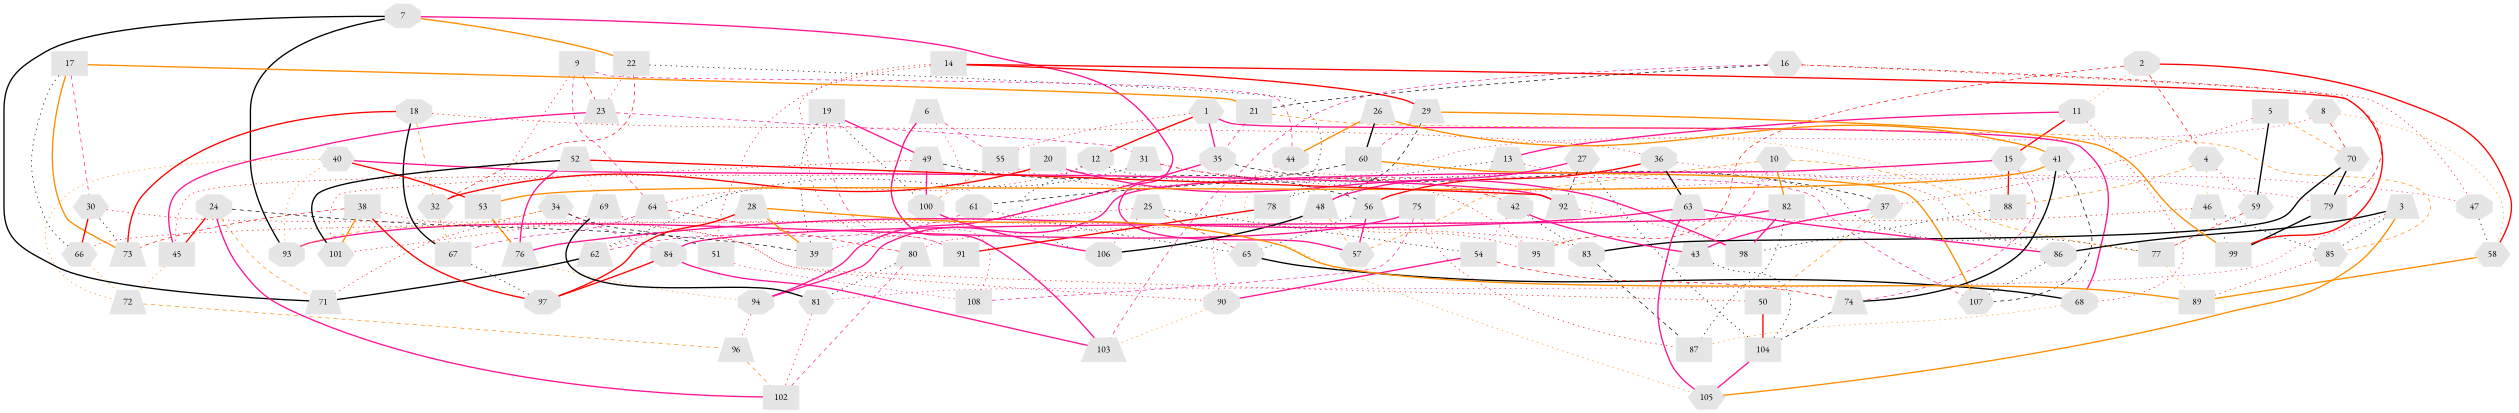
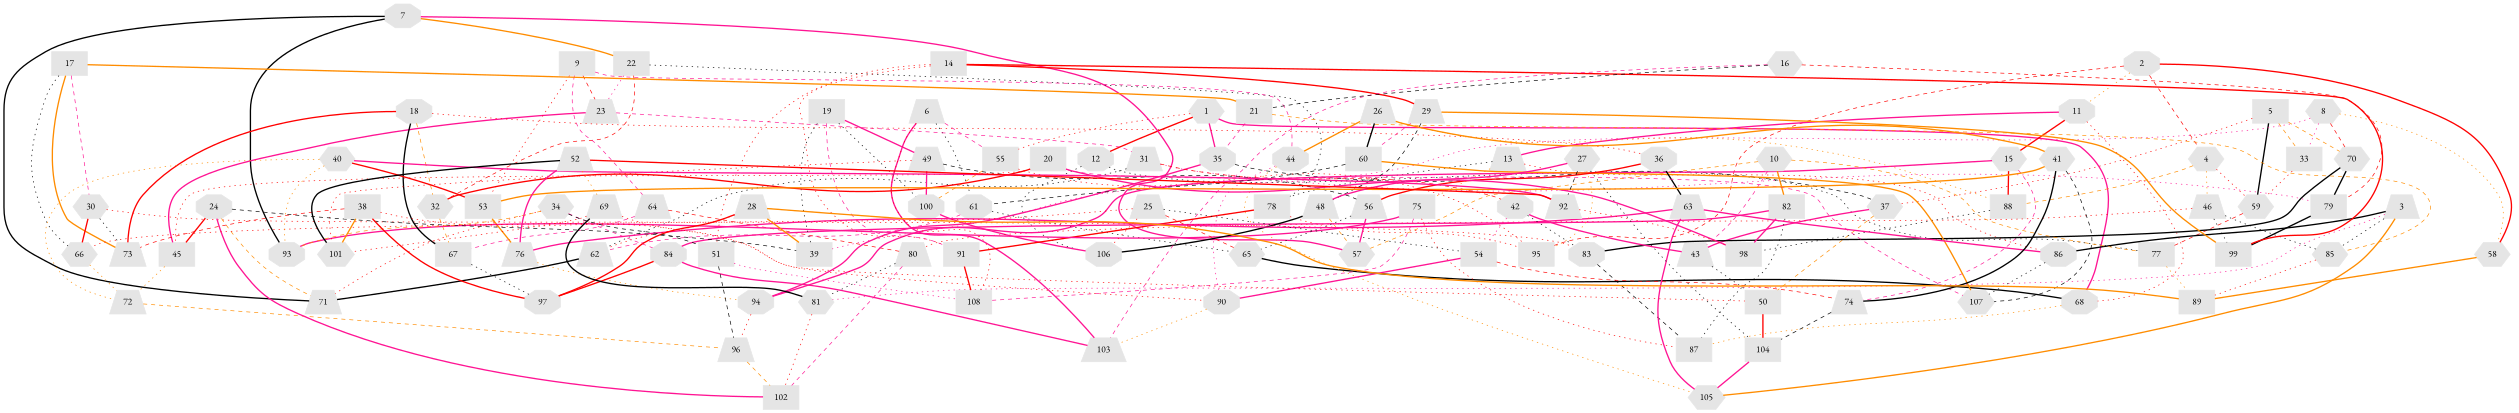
  graph {
    fontname="EB Garamond"
    node [color=gray90 fontname="EB Garamond" shape=box style=filled]
    edge [color=red fontname="EB Garamond" style=dotted]
    1 [shape=hexagon]
    12 [shape=octagon]
    35 [shape=octagon]
    55
    68 [shape=octagon]
    64 [shape=trapezium]
    77
    106 [shape=octagon]
    37 [shape=hexagon]
    94 [shape=octagon]
    95
    100 [shape=octagon]
    87
    2 [shape=octagon]
    4 [shape=hexagon]
    11 [shape=octagon]
    58 [shape=hexagon]
    46 [shape=trapezium]
    59 [shape=hexagon]
    88
    13 [shape=trapezium]
    15 [shape=hexagon]
    89
    3 [shape=trapezium]
    81 [shape=hexagon]
    85 [shape=hexagon]
    86 [shape=octagon]
    105 [shape=hexagon]
    102
    107 [shape=hexagon]
    99
    80 [shape=trapezium]
    98
    5
+   33
    70 [shape=hexagon]
    43 [shape=trapezium]
    50
    79
    83 [shape=octagon]
    6 [shape=trapezium]
    61 [shape=octagon]
    103 [shape=trapezium]
    108
    65 [shape=hexagon]
    62 [shape=trapezium]
    7 [shape=octagon]
    22
    57 [shape=hexagon]
    71 [shape=trapezium]
    93 [shape=octagon]
    23 [shape=trapezium]
    78
    32 [shape=hexagon]
    8 [shape=hexagon]
    39
    9
    44 [shape=octagon]
    53
    45
    31 [shape=trapezium]
    90 [shape=octagon]
    76 [shape=trapezium]
    67
    10 [shape=hexagon]
    82
    84 [shape=octagon]
    75
    74 [shape=trapezium]
    91
    29 [shape=trapezium]
    14
    51
    60
    48 [shape=trapezium]
    96 [shape=trapezium]
    104
    16 [shape=hexagon]
    21
-   47 [shape=octagon]
    17
    30 [shape=hexagon]
    66 [shape=hexagon]
    73 [shape=trapezium]
    72 [shape=trapezium]
    18 [shape=octagon]
    36 [shape=octagon]
    56 [shape=trapezium]
    63 [shape=trapezium]
    97 [shape=octagon]
    19
    49 [shape=trapezium]
    101 [shape=hexagon]
    20
    42 [shape=octagon]
    24 [shape=octagon]
    25 [shape=trapezium]
    54
    26 [shape=trapezium]
    41 [shape=hexagon]
    27 [shape=hexagon]
    92 [shape=trapezium]
    28 [shape=trapezium]
    34 [shape=hexagon]
    38
    40 [shape=hexagon]
    52 [shape=trapezium]
    69 [shape=trapezium]
    1 -- 12 [style=bold]
    1 -- 35 [color=deeppink style=bold]
    1 -- 55
    1 -- 68 [color=deeppink style=bold]
-   12 -- 64
    12 -- 77 [color=black]
    12 -- 106 [color=black]
    35 -- 37 [color=black style=dashed]
    35 -- 94 [color=deeppink style=bold]
    55 -- 95
    55 -- 100 [color=darkorange style=dashed]
    68 -- 87 [color=darkorange]
    64 -- 80 [style=dashed]
    64 -- 67 [color=deeppink style=dashed]
    77 -- 89 [color=darkorange]
    37 -- 43 [color=deeppink style=bold]
    37 -- 50 [color=darkorange style=dashed]
    94 -- 96
    100 -- 106 [color=deeppink style=bold]
    2 -- 95 [style=dashed]
    2 -- 4 [style=dashed]
    2 -- 11 [color=darkorange]
    2 -- 58 [style=bold]
    4 -- 46 [color=darkorange]
    4 -- 59
    4 -- 88 [color=darkorange style=dashed]
    11 -- 68
    11 -- 13 [color=deeppink style=bold]
    11 -- 15 [style=bold]
    58 -- 89 [color=darkorange style=bold]
    46 -- 85 [color=black]
    46 -- 99 [color=black]
    46 -- 80
    59 -- 77 [style=dashed]
    88 -- 98 [color=black]
    13 -- 86
    13 -- 78 [color=black]
    13 -- 75 [color=darkorange]
    15 -- 94 [color=deeppink style=bold]
    15 -- 88 [style=bold]
    15 -- 74 [color=deeppink style=dashed]
    3 -- 81 [color=deeppink]
    3 -- 85 [color=black]
    3 -- 86 [color=black style=bold]
    3 -- 105 [color=darkorange style=bold]
    81 -- 102
    85 -- 89
    86 -- 107 [color=black]
    80 -- 81 [color=black]
    80 -- 102 [color=deeppink style=dashed]
    5 -- 37
    5 -- 59 [color=black style=bold]
+   5 -- 33 [color=darkorange style=dashed]
    5 -- 70 [color=darkorange style=dashed]
+   33 -- 59
    70 -- 79 [color=black style=bold]
    70 -- 83 [color=black style=bold]
-   43 -- 104 [color=black]
+   43 -- 50 [color=black]
    50 -- 104 [style=bold]
    79 -- 99 [color=black style=bold]
    83 -- 87 [color=black style=dashed]
    6 -- 55 [color=deeppink style=dashed]
-   6 -- 61 [color=deeppink]
+   6 -- 61 [color=black]
    6 -- 103 [color=deeppink style=bold]
    6 -- 108
    61 -- 65 [color=black]
    61 -- 62 [color=deeppink style=dashed]
    65 -- 68 [color=black style=bold]
    62 -- 71 [color=black style=bold]
    7 -- 22 [color=darkorange style=bold]
    7 -- 57 [color=deeppink style=bold]
    7 -- 71 [color=black style=bold]
    7 -- 93 [color=black style=bold]
    22 -- 23 [color=deeppink]
    22 -- 78 [color=black]
    22 -- 32 [style=dashed]
    23 -- 45 [color=deeppink style=bold]
    23 -- 31 [color=deeppink style=dashed]
    78 -- 95
    78 -- 91 [style=bold]
    32 -- 67 [color=darkorange style=dashed]
    8 -- 58 [color=darkorange]
+   8 -- 33 [color=deeppink]
    8 -- 70 [style=dashed]
    8 -- 39 [color=deeppink]
    9 -- 64 [color=deeppink style=dashed]
    9 -- 23 [style=dashed]
    9 -- 44 [color=deeppink style=dashed]
    9 -- 53
    44 -- 105 [color=darkorange]
    44 -- 90 [color=deeppink]
    53 -- 76 [color=darkorange style=bold]
    45 -- 72 [color=darkorange]
    31 -- 79 [color=deeppink]
    31 -- 62 [color=black]
    31 -- 42 [style=dashed]
    90 -- 103 [color=darkorange]
    76 -- 94 [color=darkorange]
    67 -- 97 [color=black]
    10 -- 77 [color=darkorange style=dashed]
    10 -- 43 [color=deeppink style=dashed]
    10 -- 57 [color=darkorange style=dashed]
    10 -- 82 [color=darkorange style=bold]
    82 -- 87 [color=black]
    82 -- 98 [color=deeppink style=bold]
    82 -- 84 [color=deeppink style=bold]
    84 -- 103 [color=deeppink style=bold]
    84 -- 97 [style=bold]
    75 -- 87
    75 -- 108 [color=deeppink style=dashed]
    75 -- 93 [color=deeppink style=bold]
    74 -- 104 [color=black style=dashed]
+   91 -- 108 [style=bold]
    29 -- 99 [color=darkorange style=bold]
    29 -- 60 [color=deeppink style=dashed]
    29 -- 48 [color=black style=dashed]
    14 -- 99 [style=bold]
    14 -- 91
    14 -- 29 [style=bold]
    14 -- 51
    51 -- 108 [color=deeppink]
+   51 -- 96 [color=black style=dashed]
    60 -- 107 [color=darkorange style=bold]
    60 -- 61 [color=black style=dashed]
    48 -- 106 [color=black style=bold]
    48 -- 57 [color=darkorange style=dashed]
    96 -- 102 [color=darkorange style=dashed]
    104 -- 105 [color=deeppink style=bold]
    16 -- 79 [style=dashed]
    16 -- 103 [color=deeppink style=dashed]
    16 -- 21 [color=black style=dashed]
-   16 -- 47
    21 -- 35 [color=deeppink style=dashed]
    21 -- 85 [color=darkorange style=dashed]
-   47 -- 58 [color=black]
    17 -- 21 [color=darkorange style=bold]
    17 -- 30 [color=deeppink style=dashed]
    17 -- 66 [color=black]
    17 -- 73 [color=darkorange style=bold]
    30 -- 83
    30 -- 66 [style=bold]
    30 -- 73 [color=black]
    66 -- 72 [color=darkorange]
    72 -- 96 [color=darkorange style=dashed]
    18 -- 32 [color=darkorange style=dashed]
    18 -- 67 [color=black style=bold]
    18 -- 73 [style=bold]
    18 -- 36
-   36 -- 47 [color=deeppink]
    36 -- 56 [style=bold]
    36 -- 63 [color=black style=bold]
    56 -- 65 [color=black]
    56 -- 57 [color=deeppink style=bold]
    63 -- 86 [color=deeppink style=bold]
    63 -- 105 [color=deeppink style=bold]
    63 -- 76 [color=deeppink style=bold]
    19 -- 100 [color=black]
    19 -- 39 [color=black]
    19 -- 91 [color=deeppink style=dashed]
    19 -- 49 [color=deeppink style=bold]
    49 -- 100 [color=deeppink style=bold]
    49 -- 56 [color=black style=dashed]
    49 -- 101
    20 -- 107 [color=deeppink style=dashed]
    20 -- 98 [color=deeppink style=bold]
    20 -- 32 [style=bold]
    20 -- 45
    42 -- 43 [color=deeppink style=bold]
    42 -- 83 [color=black]
    42 -- 54 [color=deeppink]
    24 -- 102 [color=deeppink style=bold]
    24 -- 71 [color=darkorange style=dashed]
    24 -- 39 [color=black style=dashed]
    24 -- 45 [style=bold]
    25 -- 106
    25 -- 65 [style=dashed]
    25 -- 66
    25 -- 54 [color=black]
    54 -- 90 [color=deeppink style=bold]
    54 -- 74 [style=dashed]
    26 -- 88 [color=darkorange]
    26 -- 44 [color=darkorange style=bold]
    26 -- 60 [color=black style=bold]
    26 -- 41 [color=darkorange style=bold]
    41 -- 107 [color=black style=dashed]
    41 -- 53 [color=darkorange style=bold]
    41 -- 74 [color=black style=bold]
    27 -- 95 [color=darkorange]
    27 -- 48 [color=deeppink style=bold]
    27 -- 104 [color=black]
    27 -- 92 [color=black style=dashed]
    92 -- 98
    28 -- 89 [color=darkorange style=bold]
    28 -- 62
    28 -- 39 [color=darkorange style=bold]
    28 -- 97 [style=bold]
    34 -- 71
    34 -- 93 [color=darkorange style=dashed]
    34 -- 84 [color=deeppink style=dashed]
    34 -- 51 [color=black style=dashed]
    38 -- 50
    38 -- 73 [style=dashed]
    38 -- 97 [style=bold]
    38 -- 101 [color=darkorange style=bold]
    40 -- 93 [color=darkorange]
    40 -- 53 [style=bold]
    40 -- 72 [color=darkorange]
    40 -- 92 [color=deeppink style=bold]
    52 -- 76 [color=deeppink style=bold]
    52 -- 101 [color=black style=bold]
    52 -- 92 [style=bold]
    52 -- 69 [color=darkorange]
    69 -- 81 [color=black style=bold]
    69 -- 90
    69 -- 101
  }
